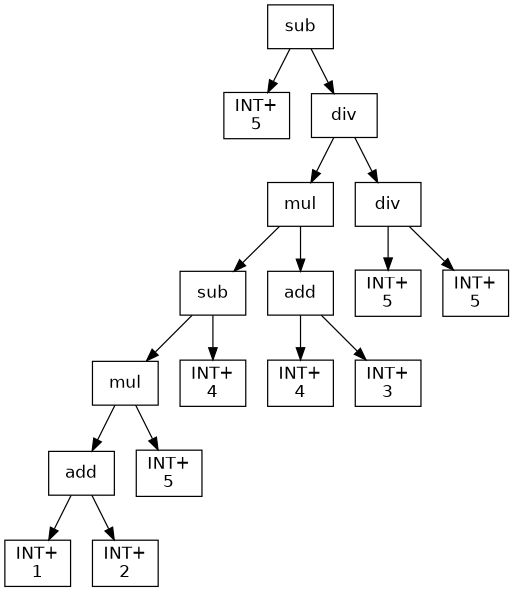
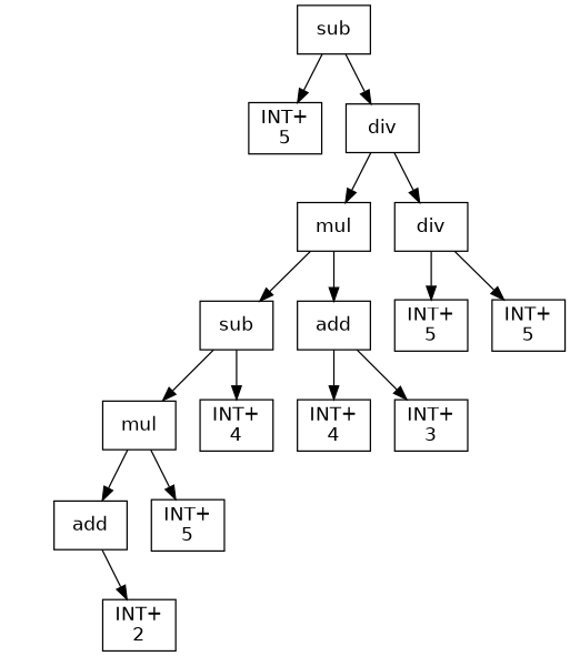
  digraph {
    fontname="DejaVu Sans"
    node [shape=box fontname="DejaVu Sans"]
    edge [fontname="DejaVu Sans"]
    n1 [label=sub]
    n2 [label="INT+\n5"]
    n3 [label=div]
    n4 [label=mul]
    n5 [label=div]
    n6 [label=sub]
    n7 [label=add]
    n8 [label=mul]
    n9 [label="INT+\n4"]
    n10 [label=add]
    n11 [label="INT+\n5"]
-   n12 [label="INT+\n1"]
    n13 [label="INT+\n2"]
    n14 [label="INT+\n4"]
    n15 [label="INT+\n3"]
    n16 [label="INT+\n5"]
    n17 [label="INT+\n5"]
    n1 -> n2
    n1 -> n3
    n3 -> n4
    n3 -> n5
    n4 -> n6
    n4 -> n7
    n5 -> n16
    n5 -> n17
    n6 -> n8
    n6 -> n9
    n7 -> n14
    n7 -> n15
    n8 -> n10
    n8 -> n11
-   n10 -> n12
    n10 -> n13
  }
